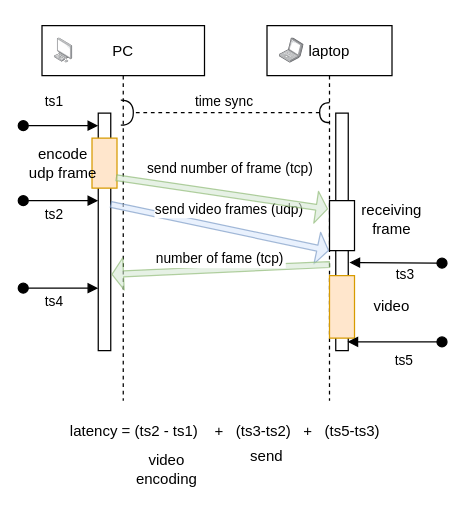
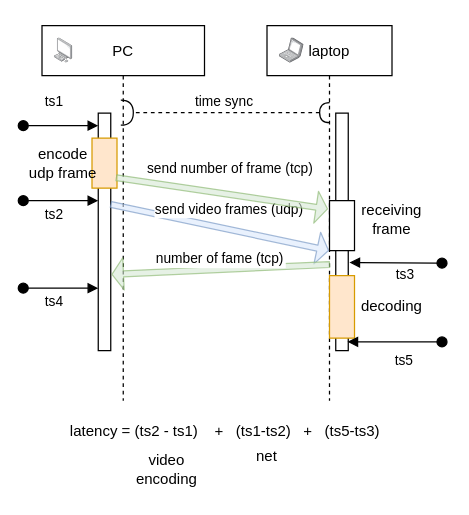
  <mxCell id="0" />
  <mxCell id="1" parent="0" />
  <mxCell id="2" value="PC" style="shape=umlLifeline;perimeter=lifelinePerimeter;container=1;collapsible=0;recursiveResize=0;rounded=0;shadow=0;strokeWidth=1;" parent="1" vertex="1"><mxGeometry x="33" y="20" width="130" height="300" as="geometry" /></mxCell>
  <mxCell id="3" value="" style="points=[];perimeter=orthogonalPerimeter;rounded=0;shadow=0;strokeWidth=1;" parent="2" vertex="1"><mxGeometry x="45" y="70" width="10" height="190" as="geometry" /></mxCell>
  <mxCell id="4" value="ts1" style="verticalAlign=bottom;startArrow=oval;endArrow=block;startSize=8;shadow=0;strokeWidth=1;" parent="2" target="3" edge="1"><mxGeometry x="-0.167" y="10" relative="1" as="geometry"><mxPoint x="-15" y="80" as="sourcePoint" /><mxPoint as="offset" /></mxGeometry></mxCell>
  <mxCell id="5" value="" style="points=[];aspect=fixed;html=1;align=center;shadow=0;dashed=0;image;image=img/lib/allied_telesis/computer_and_terminals/Personal_Computer.svg;" vertex="1" parent="2"><mxGeometry x="10" y="10" width="14.75" height="20" as="geometry" /></mxCell>
  <mxCell id="6" value="" style="points=[];perimeter=orthogonalPerimeter;rounded=0;shadow=0;strokeWidth=1;fillColor=#ffe6cc;strokeColor=#d79b00;" vertex="1" parent="2"><mxGeometry x="40" y="90" width="20" height="40" as="geometry" /></mxCell>
  <mxCell id="7" value="encode&lt;br&gt;udp frame" style="text;html=1;strokeColor=none;fillColor=none;align=center;verticalAlign=middle;whiteSpace=wrap;rounded=0;" vertex="1" parent="2"><mxGeometry x="-12.63" y="95" width="60" height="30" as="geometry" /></mxCell>
  <mxCell id="8" value="ts2" style="verticalAlign=bottom;startArrow=oval;endArrow=block;startSize=8;shadow=0;strokeWidth=1;" edge="1" parent="2"><mxGeometry x="-0.167" y="-20" relative="1" as="geometry"><mxPoint x="-15" y="140" as="sourcePoint" /><mxPoint x="45" y="140" as="targetPoint" /><mxPoint as="offset" /></mxGeometry></mxCell>
  <mxCell id="9" value="ts4" style="verticalAlign=bottom;startArrow=oval;endArrow=block;startSize=8;shadow=0;strokeWidth=1;" edge="1" parent="2"><mxGeometry x="-0.167" y="-20" relative="1" as="geometry"><mxPoint x="-15" y="210" as="sourcePoint" /><mxPoint x="45" y="210" as="targetPoint" /><mxPoint as="offset" /></mxGeometry></mxCell>
  <mxCell id="10" value="laptop" style="shape=umlLifeline;perimeter=lifelinePerimeter;container=1;collapsible=0;recursiveResize=0;rounded=0;shadow=0;strokeWidth=1;" parent="1" vertex="1"><mxGeometry x="213" y="20" width="100" height="300" as="geometry" /></mxCell>
  <mxCell id="11" value="" style="points=[];perimeter=orthogonalPerimeter;rounded=0;shadow=0;strokeWidth=1;" parent="10" vertex="1"><mxGeometry x="55" y="70" width="10" height="190" as="geometry" /></mxCell>
  <mxCell id="12" value="" style="points=[];aspect=fixed;html=1;align=center;shadow=0;dashed=0;image;image=img/lib/allied_telesis/computer_and_terminals/Laptop.svg;" vertex="1" parent="10"><mxGeometry x="10" y="10" width="19.72" height="20" as="geometry" /></mxCell>
  <mxCell id="13" value="" style="points=[];perimeter=orthogonalPerimeter;rounded=0;shadow=0;strokeWidth=1;" parent="10" vertex="1"><mxGeometry x="50" y="140" width="20" height="40" as="geometry" /></mxCell>
  <mxCell id="14" value="" style="points=[];perimeter=orthogonalPerimeter;rounded=0;shadow=0;strokeWidth=1;fillColor=#ffe6cc;strokeColor=#d79b00;" vertex="1" parent="10"><mxGeometry x="50" y="200" width="20" height="50" as="geometry" /></mxCell>
  <mxCell id="15" value="time sync" style="verticalAlign=bottom;endArrow=halfCircle;dashed=1;endSize=8;exitX=0.501;exitY=0.232;shadow=0;strokeWidth=1;endFill=0;startArrow=halfCircle;startFill=0;exitDx=0;exitDy=0;exitPerimeter=0;entryX=0.485;entryY=0.232;entryDx=0;entryDy=0;entryPerimeter=0;" parent="1" source="10" target="2" edge="1"><mxGeometry relative="1" as="geometry"><mxPoint x="103" y="90" as="targetPoint" /></mxGeometry></mxCell>
  <mxCell id="16" value="send video frames (udp)" style="verticalAlign=bottom;endArrow=block;shadow=0;strokeWidth=1;exitX=0.968;exitY=0.384;exitDx=0;exitDy=0;exitPerimeter=0;shape=flexArrow;endSize=2.733;opacity=60;startSize=1;width=4.762;entryX=0.497;entryY=0.6;entryDx=0;entryDy=0;entryPerimeter=0;fillColor=#dae8fc;strokeColor=#6c8ebf;" parent="1" source="3" target="10" edge="1"><mxGeometry x="0.078" y="7" relative="1" as="geometry"><mxPoint x="108.1" y="163.09" as="sourcePoint" /><Array as="points" /><mxPoint as="offset" /></mxGeometry></mxCell>
  <mxCell id="17" value="ts3" style="verticalAlign=bottom;startArrow=oval;endArrow=block;startSize=8;shadow=0;strokeWidth=1;entryX=1.095;entryY=0.629;entryDx=0;entryDy=0;entryPerimeter=0;" edge="1" parent="1" target="11"><mxGeometry x="-0.206" y="18" relative="1" as="geometry"><mxPoint x="353" y="210" as="sourcePoint" /><mxPoint x="273" y="200" as="targetPoint" /><mxPoint as="offset" /><Array as="points" /></mxGeometry></mxCell>
- <mxCell id="18" value="latency = (ts2 - ts1)&amp;nbsp; &amp;nbsp; +&amp;nbsp; &amp;nbsp;(ts3-ts2)&amp;nbsp; &amp;nbsp;+&amp;nbsp; &amp;nbsp;(ts5-ts3)&amp;nbsp;&amp;nbsp;" style="text;html=1;strokeColor=none;fillColor=none;align=center;verticalAlign=middle;whiteSpace=wrap;rounded=0;" vertex="1" parent="1"><mxGeometry x="43" y="330" width="280" height="30" as="geometry" /></mxCell>
+ <mxCell id="18" value="latency = (ts2 - ts1)&amp;nbsp; &amp;nbsp; +&amp;nbsp; &amp;nbsp;(ts1-ts2)&amp;nbsp; &amp;nbsp;+&amp;nbsp; &amp;nbsp;(ts5-ts3)&amp;nbsp;&amp;nbsp;" style="text;html=1;strokeColor=none;fillColor=none;align=center;verticalAlign=middle;whiteSpace=wrap;rounded=0;" vertex="1" parent="1"><mxGeometry x="43" y="330" width="280" height="30" as="geometry" /></mxCell>
  <mxCell id="19" value="video encoding" style="text;html=1;strokeColor=none;fillColor=none;align=center;verticalAlign=middle;whiteSpace=wrap;rounded=0;" vertex="1" parent="1"><mxGeometry x="103" y="360" width="60" height="30" as="geometry" /></mxCell>
- <mxCell id="20" value="send" style="text;html=1;strokeColor=none;fillColor=none;align=center;verticalAlign=middle;whiteSpace=wrap;rounded=0;" vertex="1" parent="1"><mxGeometry x="183" y="350" width="60" height="30" as="geometry" /></mxCell>
+ <mxCell id="20" value="net" style="text;html=1;strokeColor=none;fillColor=none;align=center;verticalAlign=middle;whiteSpace=wrap;rounded=0;" vertex="1" parent="1"><mxGeometry x="183" y="350" width="60" height="30" as="geometry" /></mxCell>
  <mxCell id="21" value="receiving frame" style="text;html=1;strokeColor=none;fillColor=none;align=center;verticalAlign=middle;whiteSpace=wrap;rounded=0;" vertex="1" parent="1"><mxGeometry x="283" y="160" width="60" height="30" as="geometry" /></mxCell>
  <mxCell id="22" value="ts5&#10;" style="verticalAlign=bottom;startArrow=oval;endArrow=block;startSize=8;shadow=0;strokeWidth=1;entryX=0.718;entryY=1.059;entryDx=0;entryDy=0;entryPerimeter=0;" edge="1" parent="1" target="14"><mxGeometry x="-0.207" y="37" relative="1" as="geometry"><mxPoint x="353" y="273" as="sourcePoint" /><mxPoint x="284.98" y="210.32" as="targetPoint" /><mxPoint as="offset" /></mxGeometry></mxCell>
- <mxCell id="23" value="video" style="text;html=1;strokeColor=none;fillColor=none;align=center;verticalAlign=middle;whiteSpace=wrap;rounded=0;" vertex="1" parent="1"><mxGeometry x="283" y="230" width="60" height="30" as="geometry" /></mxCell>
+ <mxCell id="23" value="decoding" style="text;html=1;strokeColor=none;fillColor=none;align=center;verticalAlign=middle;whiteSpace=wrap;rounded=0;" vertex="1" parent="1"><mxGeometry x="283" y="230" width="60" height="30" as="geometry" /></mxCell>
  <mxCell id="24" value="number of fame (tcp)" style="verticalAlign=bottom;endArrow=block;shadow=0;strokeWidth=1;shape=flexArrow;endSize=2.733;opacity=60;startSize=1;width=4.762;fillColor=#d5e8d4;strokeColor=#82b366;exitX=0.505;exitY=0.637;exitDx=0;exitDy=0;exitPerimeter=0;entryX=1.048;entryY=0.679;entryDx=0;entryDy=0;entryPerimeter=0;" edge="1" parent="1" source="10" target="3"><mxGeometry relative="1" as="geometry"><mxPoint x="93" y="244.56" as="sourcePoint" /><mxPoint x="268" y="270" as="targetPoint" /></mxGeometry></mxCell>
  <mxCell id="25" value="send number of frame (tcp)" style="verticalAlign=bottom;endArrow=block;shadow=0;strokeWidth=1;shape=flexArrow;endSize=2.733;opacity=60;startSize=1;width=4.762;fillColor=#d5e8d4;strokeColor=#82b366;exitX=0.952;exitY=0.79;exitDx=0;exitDy=0;exitPerimeter=0;entryX=0.489;entryY=0.489;entryDx=0;entryDy=0;entryPerimeter=0;" edge="1" parent="1" source="6" target="10"><mxGeometry x="0.06" y="12" relative="1" as="geometry"><mxPoint x="273.5" y="221.1" as="sourcePoint" /><mxPoint x="98.48" y="229.01" as="targetPoint" /><mxPoint as="offset" /></mxGeometry></mxCell>
